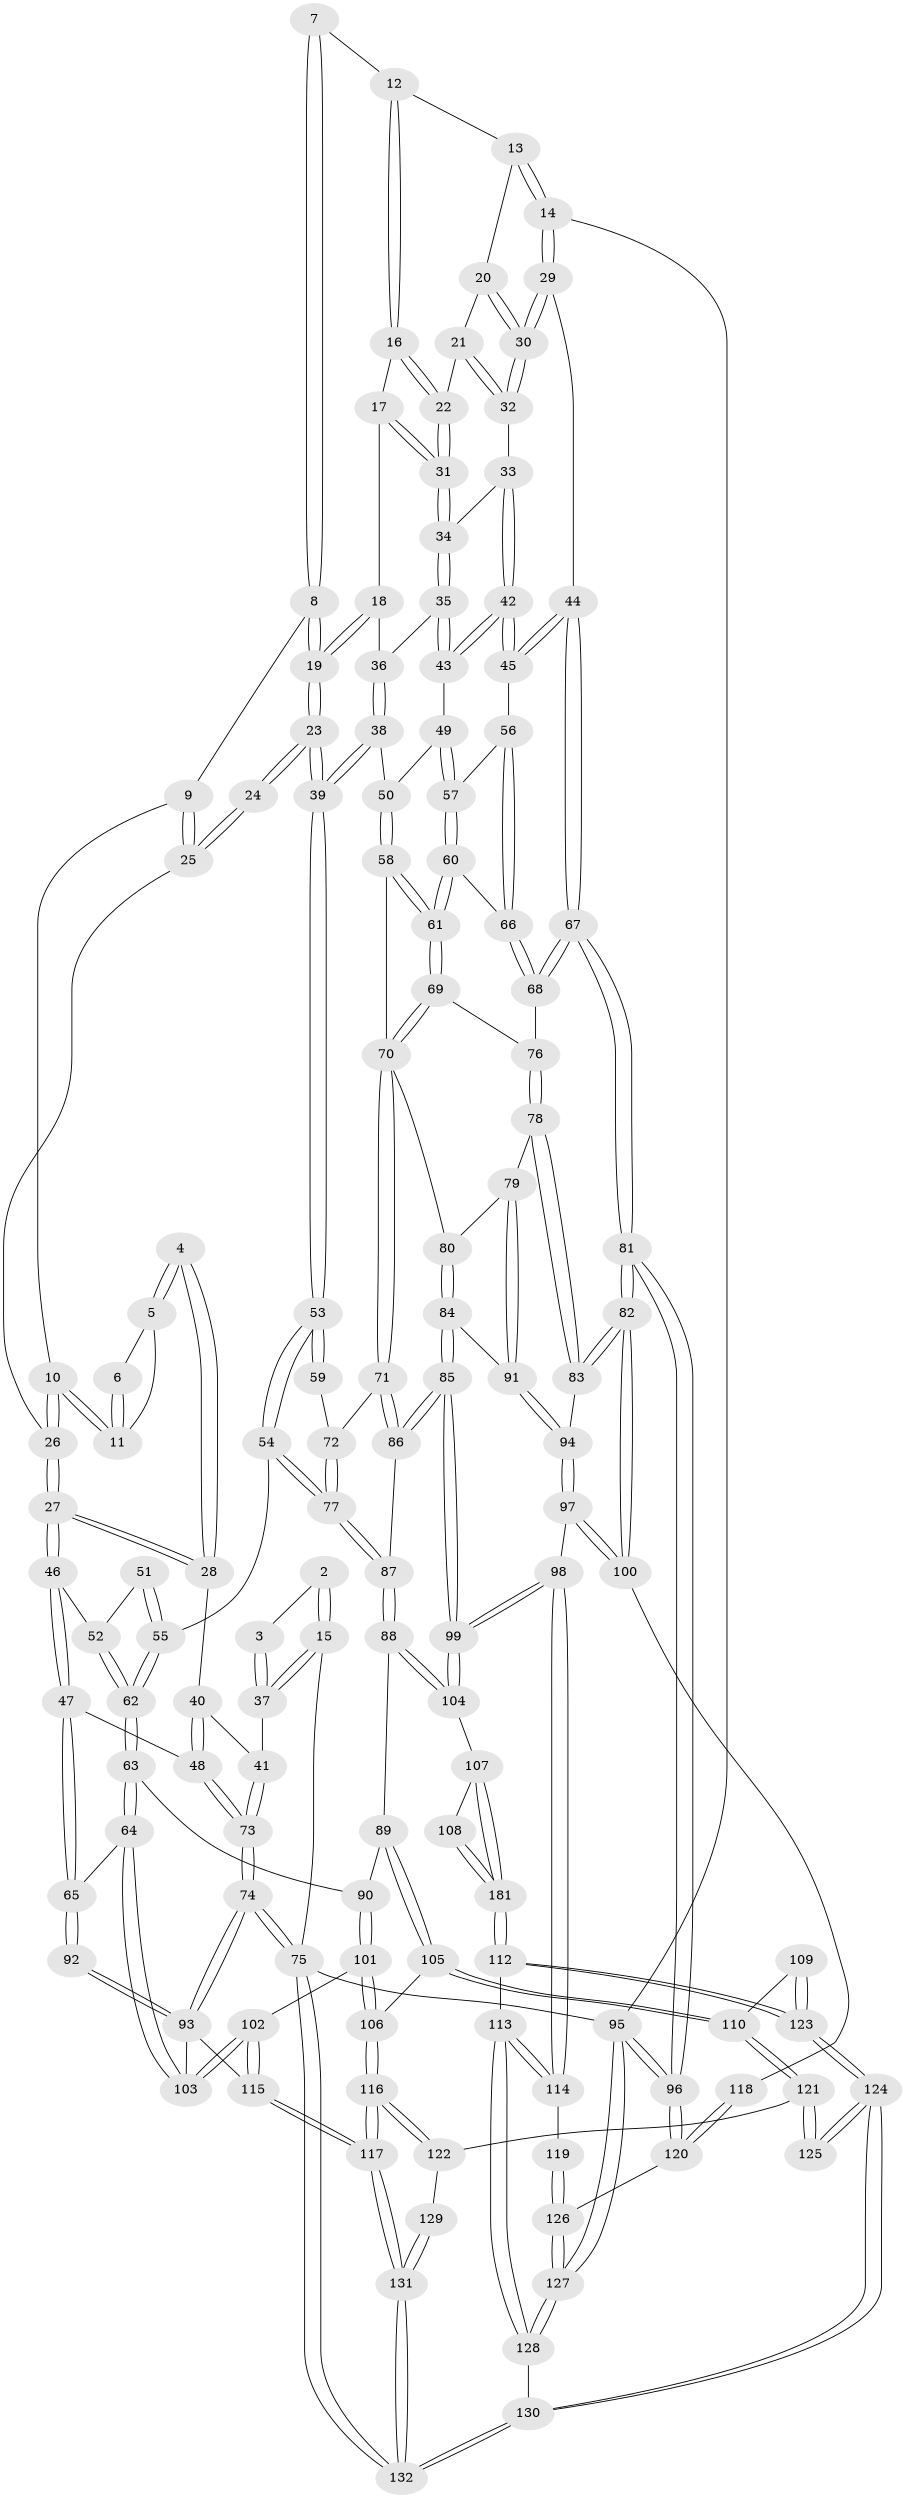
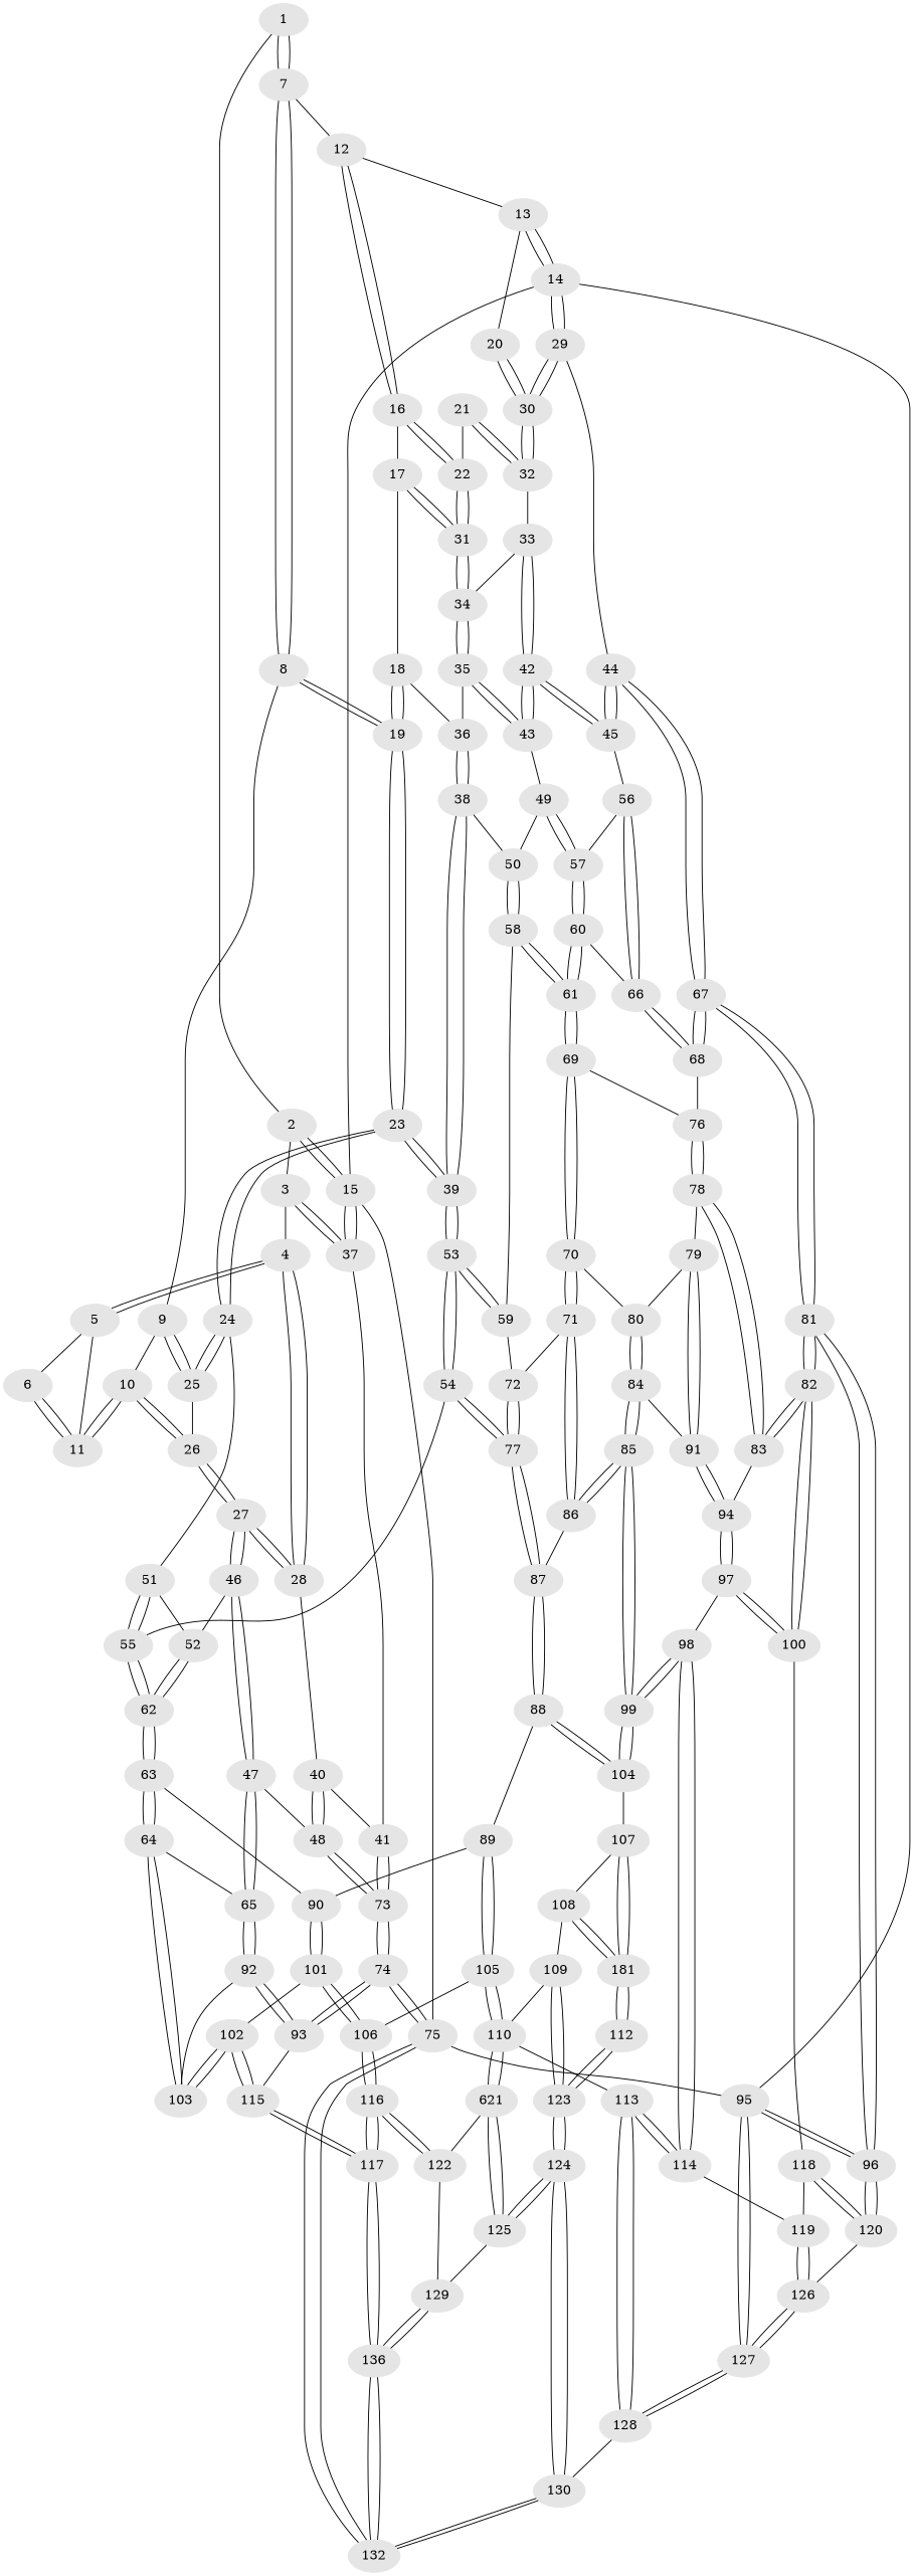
  graph {
    node [color=gray90 style=filled]
+   1
    2
    7
    3
    15
    8
    12
    4
    37
    75
    5
    28
    41
    6
    11
    40
    9
    19
    13
    16
    10
    25
    23
    26
    27
    14
    20
    17
    22
    29
    95
    21
    30
    44
    96
    127
    132
    18
    31
    36
    34
    38
    24
    39
    32
    33
    51
    53
    52
    55
    46
    47
    48
    45
    67
    35
    42
    43
    49
    50
    73
    58
    54
    59
    74
    56
    57
    68
    81
    66
    65
    62
    92
    60
    61
    63
    77
    72
    87
    69
    76
    70
    64
    90
    103
    101
    93
    82
    78
    71
    80
    86
    84
    115
    79
    83
    88
    91
    94
    85
    100
    120
    118
    97
    99
    104
    89
    105
    107
    106
    110
    102
    117
    98
    128
    126
    114
    119
    116
    108
    n121 [label=181]
-   121
+   121 [label=621]
    122
    109
    112
    123
    124
    125
    113
    130
-   131
+   131 [label=136]
    129
+   1 -- 2
+   1 -- 7
+   1 -- 7
    2 -- 3
    2 -- 15
    2 -- 15
    7 -- 8
    7 -- 8
    7 -- 12
+   3 -- 4
    3 -- 37
    3 -- 37
    15 -- 37
    15 -- 37
    15 -- 75
    8 -- 9
    8 -- 19
    8 -- 19
    12 -- 13
    12 -- 16
    12 -- 16
    4 -- 5
    4 -- 5
    4 -- 28
    4 -- 28
    37 -- 41
    75 -- 95
    75 -- 132
    75 -- 132
    5 -- 6
    5 -- 11
    28 -- 40
    41 -- 73
    41 -- 73
    6 -- 11
    6 -- 11
    40 -- 41
    40 -- 48
    40 -- 48
    9 -- 10
    9 -- 25
    9 -- 25
    19 -- 23
    19 -- 23
    13 -- 14
    13 -- 14
    13 -- 20
    16 -- 17
    16 -- 22
    16 -- 22
    10 -- 11
    10 -- 11
    10 -- 26
    10 -- 26
    25 -- 26
    23 -- 24
    23 -- 24
    23 -- 39
    23 -- 39
    26 -- 27
    26 -- 27
    27 -- 28
    27 -- 28
    27 -- 46
    27 -- 46
+   14 -- 15
    14 -- 29
    14 -- 29
    14 -- 95
-   20 -- 21
    20 -- 30
    20 -- 30
    17 -- 18
    17 -- 31
    17 -- 31
    22 -- 31
    22 -- 31
    29 -- 30
    29 -- 30
    29 -- 44
    95 -- 96
    95 -- 96
    95 -- 127
    95 -- 127
    21 -- 22
    21 -- 32
    21 -- 32
    30 -- 32
    30 -- 32
    44 -- 45
    44 -- 45
    44 -- 67
    44 -- 67
    96 -- 120
    96 -- 120
    127 -- 128
    127 -- 128
    18 -- 19
    18 -- 19
    18 -- 36
    31 -- 34
    31 -- 34
    36 -- 38
    36 -- 38
    34 -- 35
    34 -- 35
    38 -- 39
    38 -- 39
    38 -- 50
    24 -- 25
    24 -- 25
+   24 -- 51
    39 -- 53
    39 -- 53
    32 -- 33
    33 -- 34
    33 -- 42
    33 -- 42
    51 -- 52
    51 -- 55
    51 -- 55
    53 -- 54
    53 -- 54
    53 -- 59
    53 -- 59
    52 -- 62
    52 -- 62
    55 -- 62
    55 -- 62
    46 -- 52
    46 -- 47
    46 -- 47
    47 -- 48
    47 -- 65
    47 -- 65
    48 -- 73
    48 -- 73
    45 -- 56
    67 -- 68
    67 -- 68
    67 -- 81
    67 -- 81
    35 -- 36
    35 -- 43
    35 -- 43
    42 -- 45
    42 -- 45
    42 -- 43
    42 -- 43
    43 -- 49
    49 -- 50
    49 -- 57
    49 -- 57
    50 -- 58
    50 -- 58
    73 -- 74
    73 -- 74
-   58 -- 70
+   58 -- 59
    58 -- 61
    58 -- 61
    54 -- 55
    54 -- 77
    54 -- 77
    59 -- 72
    74 -- 75
    74 -- 75
    74 -- 93
    74 -- 93
    56 -- 57
    56 -- 66
    56 -- 66
    57 -- 60
    57 -- 60
    68 -- 76
    81 -- 96
    81 -- 96
    81 -- 82
    81 -- 82
    66 -- 68
    66 -- 68
    65 -- 92
    65 -- 92
    62 -- 63
    62 -- 63
-   93 -- 103
+   92 -- 103
    92 -- 93
    92 -- 93
    60 -- 66
    60 -- 61
    60 -- 61
    61 -- 69
    61 -- 69
    63 -- 64
    63 -- 64
    63 -- 90
    77 -- 87
    77 -- 87
    72 -- 77
    72 -- 77
    87 -- 88
    87 -- 88
    69 -- 76
    69 -- 70
    69 -- 70
    76 -- 78
    76 -- 78
    70 -- 71
    70 -- 71
    70 -- 80
    64 -- 65
    64 -- 103
    64 -- 103
    90 -- 101
    90 -- 101
    101 -- 106
    101 -- 106
    101 -- 102
    93 -- 115
    82 -- 83
    82 -- 83
    82 -- 100
    82 -- 100
    78 -- 79
    78 -- 83
    78 -- 83
    71 -- 72
    71 -- 86
    71 -- 86
    80 -- 84
    80 -- 84
    86 -- 87
    84 -- 91
    84 -- 85
    84 -- 85
    115 -- 117
    115 -- 117
    79 -- 80
    79 -- 91
    79 -- 91
    83 -- 94
    88 -- 104
    88 -- 104
    88 -- 89
    91 -- 94
    91 -- 94
    94 -- 97
    94 -- 97
    85 -- 86
    85 -- 86
    85 -- 99
    85 -- 99
    100 -- 118
    120 -- 126
    118 -- 120
    118 -- 120
+   118 -- 119
    97 -- 100
    97 -- 100
    97 -- 98
    99 -- 104
    99 -- 104
    104 -- 107
    89 -- 90
    89 -- 105
    89 -- 105
    105 -- 106
    105 -- 110
    105 -- 110
    107 -- 108
    107 -- n121
    107 -- n121
    106 -- 116
    106 -- 116
    110 -- 121
    110 -- 121
    102 -- 103
    102 -- 103
    102 -- 115
    102 -- 115
    117 -- 131
    117 -- 131
    98 -- 99
    98 -- 99
    98 -- 114
    98 -- 114
    128 -- 130
    126 -- 127
    126 -- 127
    114 -- 119
    119 -- 126
    119 -- 126
    116 -- 117
    116 -- 117
    116 -- 122
    116 -- 122
    108 -- n121
    108 -- n121
+   108 -- 109
    n121 -- 112
    n121 -- 112
    121 -- 122
    121 -- 125
    121 -- 125
    122 -- 129
    109 -- 110
    109 -- 123
    109 -- 123
    112 -- 123
    112 -- 123
-   112 -- 113
+   110 -- 113
    123 -- 124
    123 -- 124
    124 -- 125
    124 -- 125
    124 -- 130
    124 -- 130
+   125 -- 129
    113 -- 128
    113 -- 128
    113 -- 114
    113 -- 114
    130 -- 132
    130 -- 132
    131 -- 132
    131 -- 132
    129 -- 131
    129 -- 131
  }
